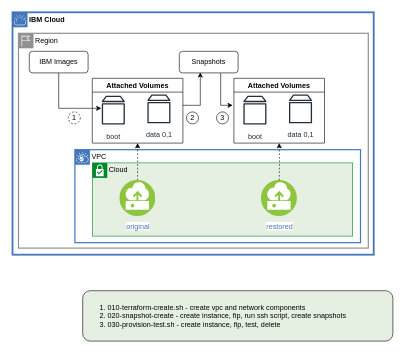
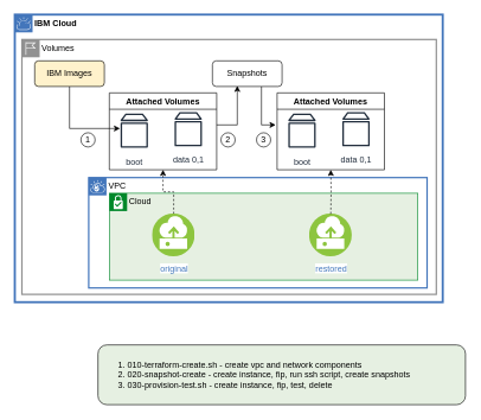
  <mxCell id="0" />
  <mxCell id="1" parent="0" />
  <mxCell id="2" value="IBM Cloud" style="shape=mxgraph.ibm.box;prType=cloud;fontStyle=1;verticalAlign=top;align=left;spacingLeft=32;spacingTop=4;fillColor=none;rounded=0;whiteSpace=wrap;html=1;strokeColor=#4376BB;strokeWidth=3;dashed=0;container=0;spacing=-4;collapsible=0;expand=0;recursiveResize=0;" parent="1" vertex="1"><mxGeometry x="20" y="20" width="602" height="404" as="geometry" /></mxCell>
- <mxCell id="3" value="Region" style="shape=mxgraph.ibm.box;prType=region;fontStyle=0;verticalAlign=top;align=left;spacingLeft=32;spacingTop=4;rounded=0;whiteSpace=wrap;html=1;strokeColor=#919191;strokeWidth=2;dashed=0;container=0;spacing=-4;collapsible=0;expand=0;recursiveResize=0;fillColor=none;" parent="1" vertex="1"><mxGeometry x="30" y="55" width="583" height="358" as="geometry" /></mxCell>
+ <mxCell id="3" value="Volumes" style="shape=mxgraph.ibm.box;prType=region;fontStyle=0;verticalAlign=top;align=left;spacingLeft=32;spacingTop=4;rounded=0;whiteSpace=wrap;html=1;strokeColor=#919191;strokeWidth=2;dashed=0;container=0;spacing=-4;collapsible=0;expand=0;recursiveResize=0;fillColor=none;" parent="1" vertex="1"><mxGeometry x="30" y="55" width="583" height="358" as="geometry" /></mxCell>
  <mxCell id="4" value="VPC" style="shape=mxgraph.ibm.box;prType=vpc;fontStyle=0;verticalAlign=top;align=left;spacingLeft=32;spacingTop=4;fillColor=none;rounded=0;whiteSpace=wrap;html=1;strokeColor=#4376BB;strokeWidth=2;dashed=0;container=0;spacing=-4;collapsible=0;expand=0;recursiveResize=0;" parent="1" vertex="1"><mxGeometry x="124" y="249" width="476" height="155" as="geometry" /></mxCell>
  <mxCell id="5" value="Cloud" style="shape=mxgraph.ibm.box;prType=subnet;fontStyle=0;verticalAlign=top;align=left;spacingLeft=32;spacingTop=4;fillColor=#E6F0E2;rounded=0;whiteSpace=wrap;html=1;strokeColor=#00882B;strokeWidth=1;dashed=0;container=0;spacing=-4;collapsible=0;expand=0;recursiveResize=0;" parent="1" vertex="1"><mxGeometry x="153" y="271" width="434" height="122" as="geometry" /></mxCell>
  <mxCell id="6" style="edgeStyle=orthogonalEdgeStyle;rounded=0;orthogonalLoop=1;jettySize=auto;html=1;" parent="1" edge="1"><mxGeometry relative="1" as="geometry"><mxPoint x="304" y="175" as="sourcePoint" /><mxPoint x="333" y="120" as="targetPoint" /><Array as="points"><mxPoint x="333" y="175" /><mxPoint x="333" y="120" /></Array></mxGeometry></mxCell>
  <mxCell id="7" value="boot" style="outlineConnect=0;fontColor=#232F3E;gradientColor=none;strokeColor=#232F3E;fillColor=#ffffff;dashed=0;verticalLabelPosition=bottom;verticalAlign=top;align=center;html=1;fontSize=12;fontStyle=0;aspect=fixed;shape=mxgraph.aws4.resourceIcon;resIcon=mxgraph.aws4.volume;" parent="1" vertex="1"><mxGeometry x="158" y="153" width="60" height="60" as="geometry" /></mxCell>
  <mxCell id="8" style="edgeStyle=orthogonalEdgeStyle;rounded=0;orthogonalLoop=1;jettySize=auto;html=1;entryX=0.167;entryY=0.45;entryDx=0;entryDy=0;entryPerimeter=0;" parent="1" source="9" target="7" edge="1"><mxGeometry relative="1" as="geometry"><Array as="points"><mxPoint x="97" y="180" /></Array></mxGeometry></mxCell>
- <mxCell id="9" value="IBM Images" style="rounded=1;whiteSpace=wrap;html=1;" parent="1" vertex="1"><mxGeometry x="48" y="85" width="98" height="36" as="geometry" /></mxCell>
+ <mxCell id="9" value="IBM Images" style="rounded=1;whiteSpace=wrap;html=1;fillColor=#fff2cc;" parent="1" vertex="1"><mxGeometry x="48" y="85" width="98" height="36" as="geometry" /></mxCell>
  <mxCell id="10" style="edgeStyle=orthogonalEdgeStyle;rounded=0;orthogonalLoop=1;jettySize=auto;html=1;" parent="1" source="11" edge="1"><mxGeometry relative="1" as="geometry"><mxPoint x="387" y="175" as="targetPoint" /><Array as="points"><mxPoint x="367" y="175" /></Array></mxGeometry></mxCell>
  <mxCell id="11" value="Snapshots" style="rounded=1;whiteSpace=wrap;html=1;" parent="1" vertex="1"><mxGeometry x="298" y="85" width="98" height="36" as="geometry" /></mxCell>
- <mxCell id="12" value="1" style="ellipse;whiteSpace=wrap;html=1;aspect=fixed;fillColor=none;dashed=1;" parent="1" vertex="1"><mxGeometry x="113" y="186" width="20" height="20" as="geometry" /></mxCell>
+ <mxCell id="12" value="1" style="ellipse;whiteSpace=wrap;html=1;aspect=fixed;fillColor=none;" parent="1" vertex="1"><mxGeometry x="113" y="186" width="20" height="20" as="geometry" /></mxCell>
  <mxCell id="13" value="2" style="ellipse;whiteSpace=wrap;html=1;aspect=fixed;fillColor=none;" parent="1" vertex="1"><mxGeometry x="310" y="186" width="20" height="20" as="geometry" /></mxCell>
  <mxCell id="14" value="3" style="ellipse;whiteSpace=wrap;html=1;aspect=fixed;fillColor=none;" parent="1" vertex="1"><mxGeometry x="360" y="186" width="20" height="20" as="geometry" /></mxCell>
  <mxCell id="15" value="&lt;ol&gt;&lt;li&gt;010-terraform-create.sh - create vpc and network components&lt;/li&gt;&lt;li&gt;020-snapshot-create - create instance, fip, run ssh script, create snapshots&lt;/li&gt;&lt;li&gt;030-provision-test.sh - create instance, fip, test, delete&lt;br&gt;&lt;/li&gt;&lt;/ol&gt;" style="rounded=1;whiteSpace=wrap;html=1;align=left;fillColor=#e6f0e2;" parent="1" vertex="1"><mxGeometry x="137" y="484" width="517" height="84" as="geometry" /></mxCell>
  <mxCell id="16" value="data 0,1" style="outlineConnect=0;fontColor=#232F3E;gradientColor=none;strokeColor=#232F3E;fillColor=#ffffff;dashed=0;verticalLabelPosition=bottom;verticalAlign=top;align=center;html=1;fontSize=12;fontStyle=0;aspect=fixed;shape=mxgraph.aws4.resourceIcon;resIcon=mxgraph.aws4.volume;" parent="1" vertex="1"><mxGeometry x="234" y="151" width="60" height="60" as="geometry" /></mxCell>
  <mxCell id="17" value="Attached Volumes" style="swimlane;" parent="1" vertex="1"><mxGeometry x="153" y="130" width="151" height="108" as="geometry" /></mxCell>
  <mxCell id="18" style="edgeStyle=orthogonalEdgeStyle;rounded=0;orthogonalLoop=1;jettySize=auto;html=1;entryX=0.5;entryY=1;entryDx=0;entryDy=0;dashed=1;" parent="1" source="19" target="17" edge="1"><mxGeometry relative="1" as="geometry" /></mxCell>
- <mxCell id="19" value="original" style="aspect=fixed;perimeter=ellipsePerimeter;html=1;align=center;shadow=0;dashed=0;fontColor=#4277BB;labelBackgroundColor=#ffffff;fontSize=12;spacingTop=3;image;image=img/lib/ibm/vpc/Instance.svg;" parent="1" vertex="1"><mxGeometry x="198.5" y="300" width="60" height="60" as="geometry" /></mxCell>
+ <mxCell id="19" value="original" style="aspect=fixed;perimeter=ellipsePerimeter;html=1;align=center;shadow=0;dashed=0;fontColor=#4277BB;labelBackgroundColor=#ffffff;fontSize=12;spacingTop=3;image;image=img/lib/ibm/vpc/Instance.svg;" parent="1" vertex="1"><mxGeometry x="213.5" y="300" width="60" height="60" as="geometry" /></mxCell>
  <mxCell id="20" value="restored" style="aspect=fixed;perimeter=ellipsePerimeter;html=1;align=center;shadow=0;dashed=0;fontColor=#4277BB;labelBackgroundColor=#ffffff;fontSize=12;spacingTop=3;image;image=img/lib/ibm/vpc/Instance.svg;" parent="1" vertex="1"><mxGeometry x="434.5" y="300" width="60" height="60" as="geometry" /></mxCell>
  <mxCell id="21" value="boot" style="outlineConnect=0;fontColor=#232F3E;gradientColor=none;strokeColor=#232F3E;fillColor=#ffffff;dashed=0;verticalLabelPosition=bottom;verticalAlign=top;align=center;html=1;fontSize=12;fontStyle=0;aspect=fixed;shape=mxgraph.aws4.resourceIcon;resIcon=mxgraph.aws4.volume;" parent="1" vertex="1"><mxGeometry x="394" y="153" width="60" height="60" as="geometry" /></mxCell>
  <mxCell id="22" value="data 0,1" style="outlineConnect=0;fontColor=#232F3E;gradientColor=none;strokeColor=#232F3E;fillColor=#ffffff;dashed=0;verticalLabelPosition=bottom;verticalAlign=top;align=center;html=1;fontSize=12;fontStyle=0;aspect=fixed;shape=mxgraph.aws4.resourceIcon;resIcon=mxgraph.aws4.volume;" parent="1" vertex="1"><mxGeometry x="470" y="151" width="60" height="60" as="geometry" /></mxCell>
  <mxCell id="23" value="Attached Volumes" style="swimlane;" parent="1" vertex="1"><mxGeometry x="389" y="130" width="151" height="108" as="geometry" /></mxCell>
  <mxCell id="24" style="edgeStyle=orthogonalEdgeStyle;rounded=0;orthogonalLoop=1;jettySize=auto;html=1;entryX=0.5;entryY=1;entryDx=0;entryDy=0;dashed=1;" parent="1" target="23" edge="1"><mxGeometry relative="1" as="geometry"><mxPoint x="464.5" y="300" as="sourcePoint" /></mxGeometry></mxCell>
